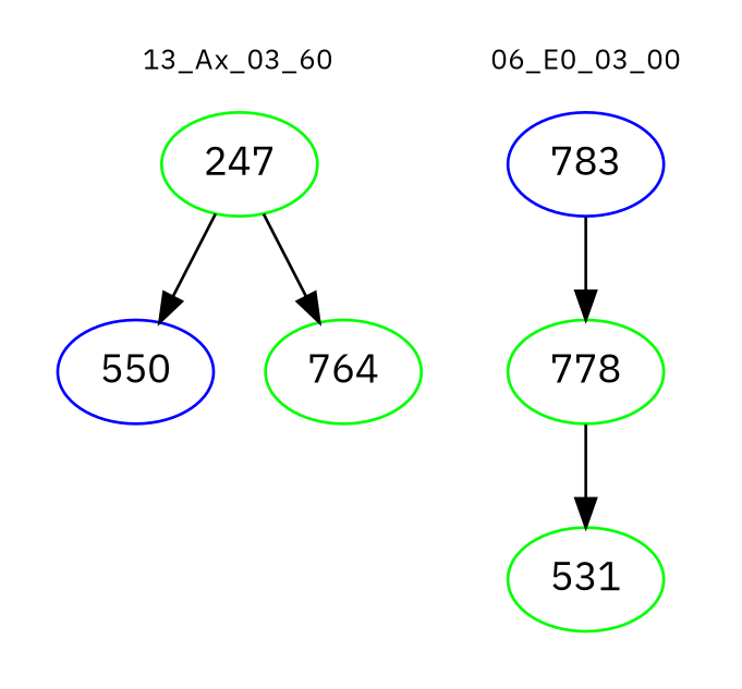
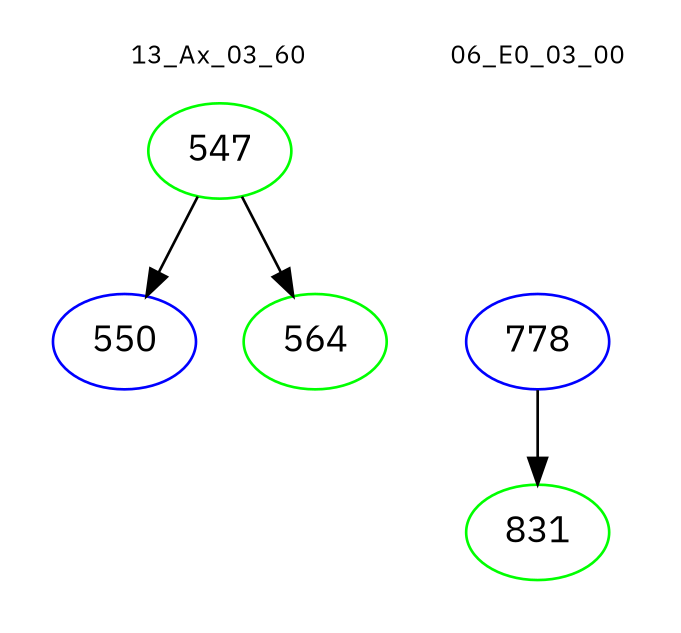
  digraph {
    fontname="IBM Plex Sans"
    node [color=green fontname="IBM Plex Sans"]
    edge [color=black fontname="IBM Plex Sans"]
    n1 [color=blue label=550]
-   n2 [label=247]
-   n3 [label=764]
-   n4 [color=blue label=783]
-   n5 [label=778]
-   n6 [label=531]
+   n2 [label=547]
+   n3 [label=564]
+   n5 [color=blue label=778]
+   n6 [label=831]
    subgraph cluster_1 {
      color=white
      fontsize=10
      label="13_Ax_03_60"
      n1
      n2
      n3
    }
    subgraph cluster_2 {
      color=white
      fontsize=10
      label="06_E0_03_00"
-     n4
      n5
      n6
    }
    n2 -> n1
    n2 -> n3
-   n4 -> n5
    n5 -> n6
  }
